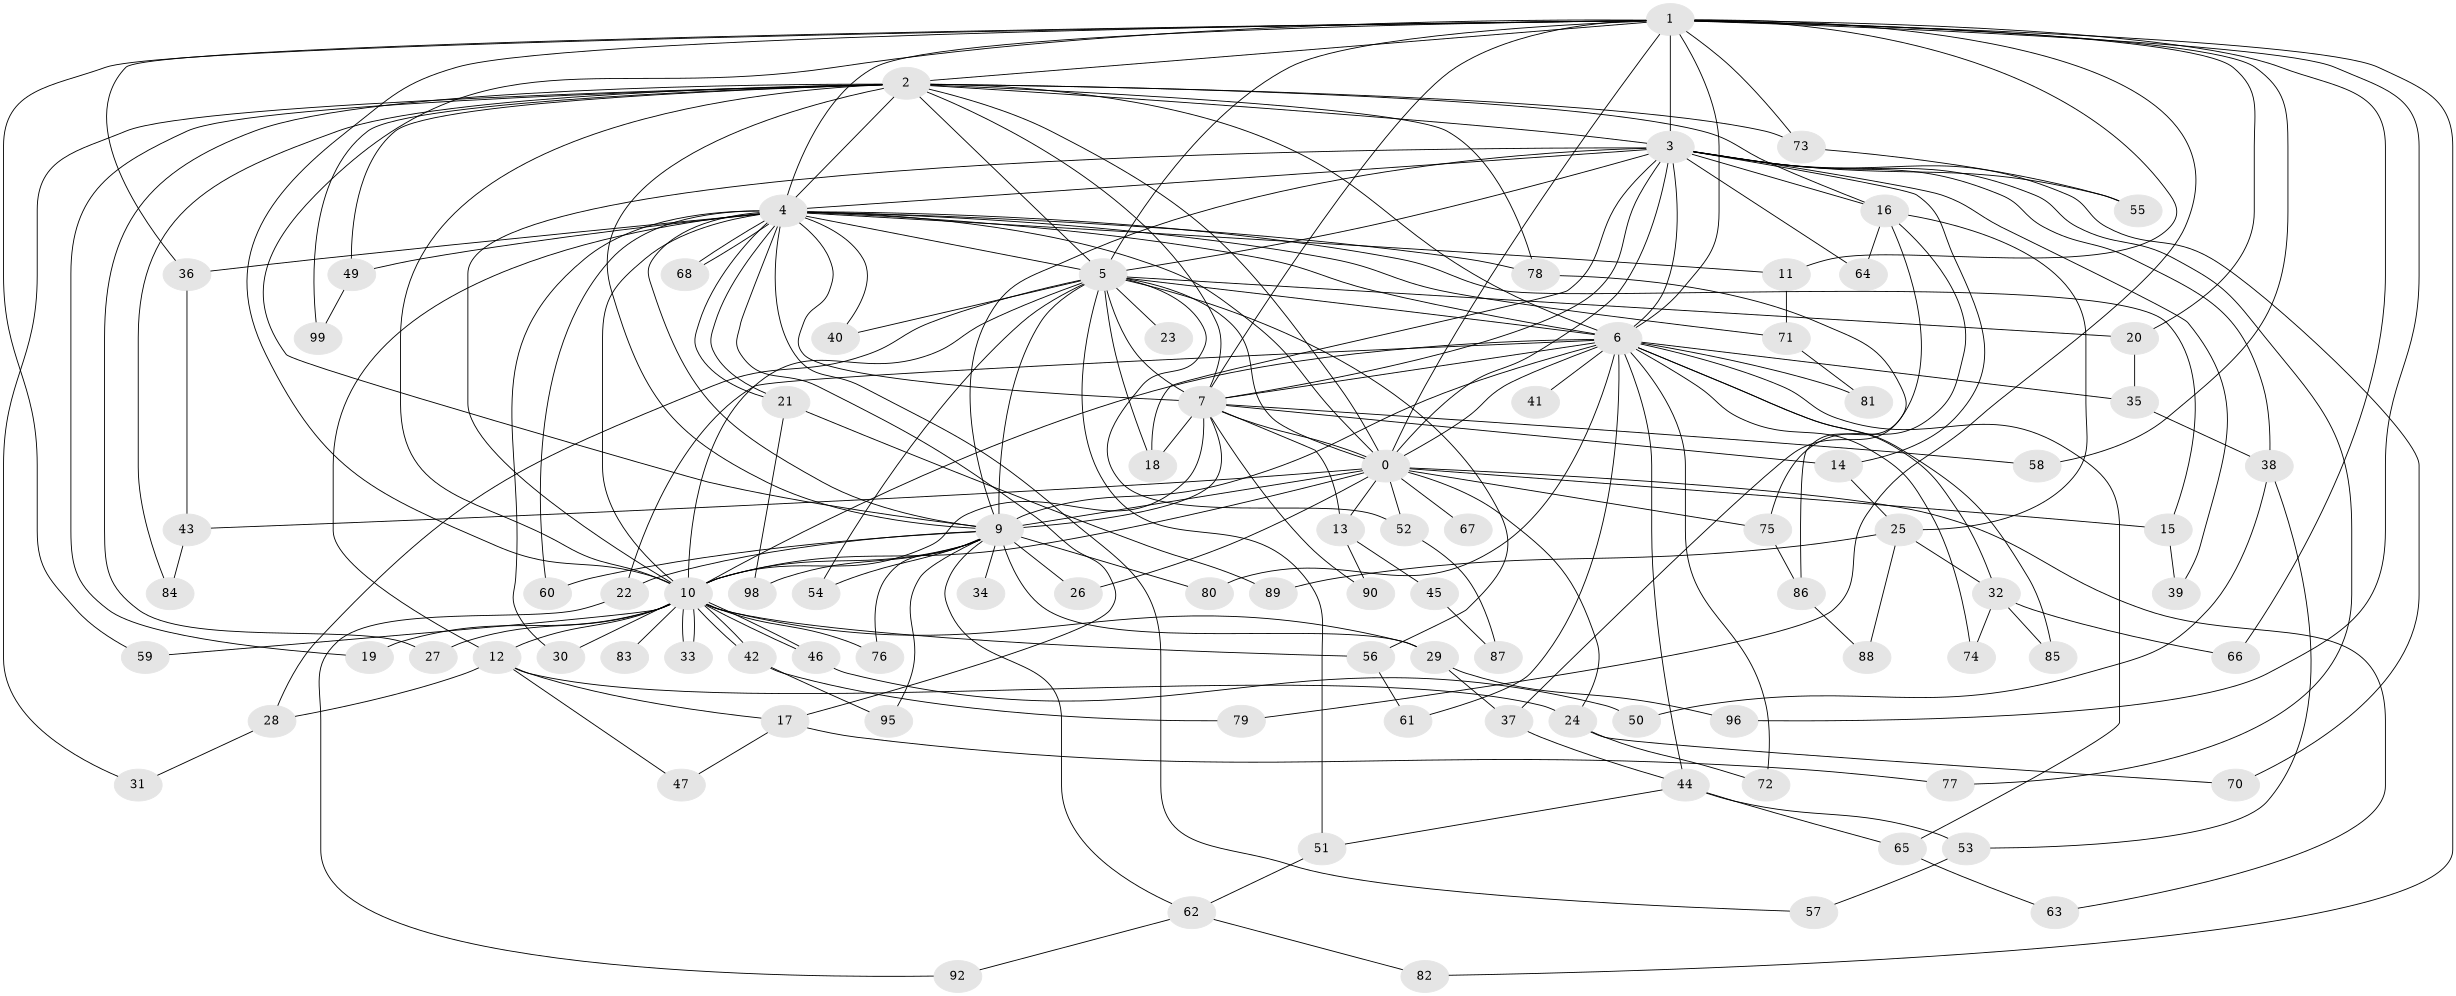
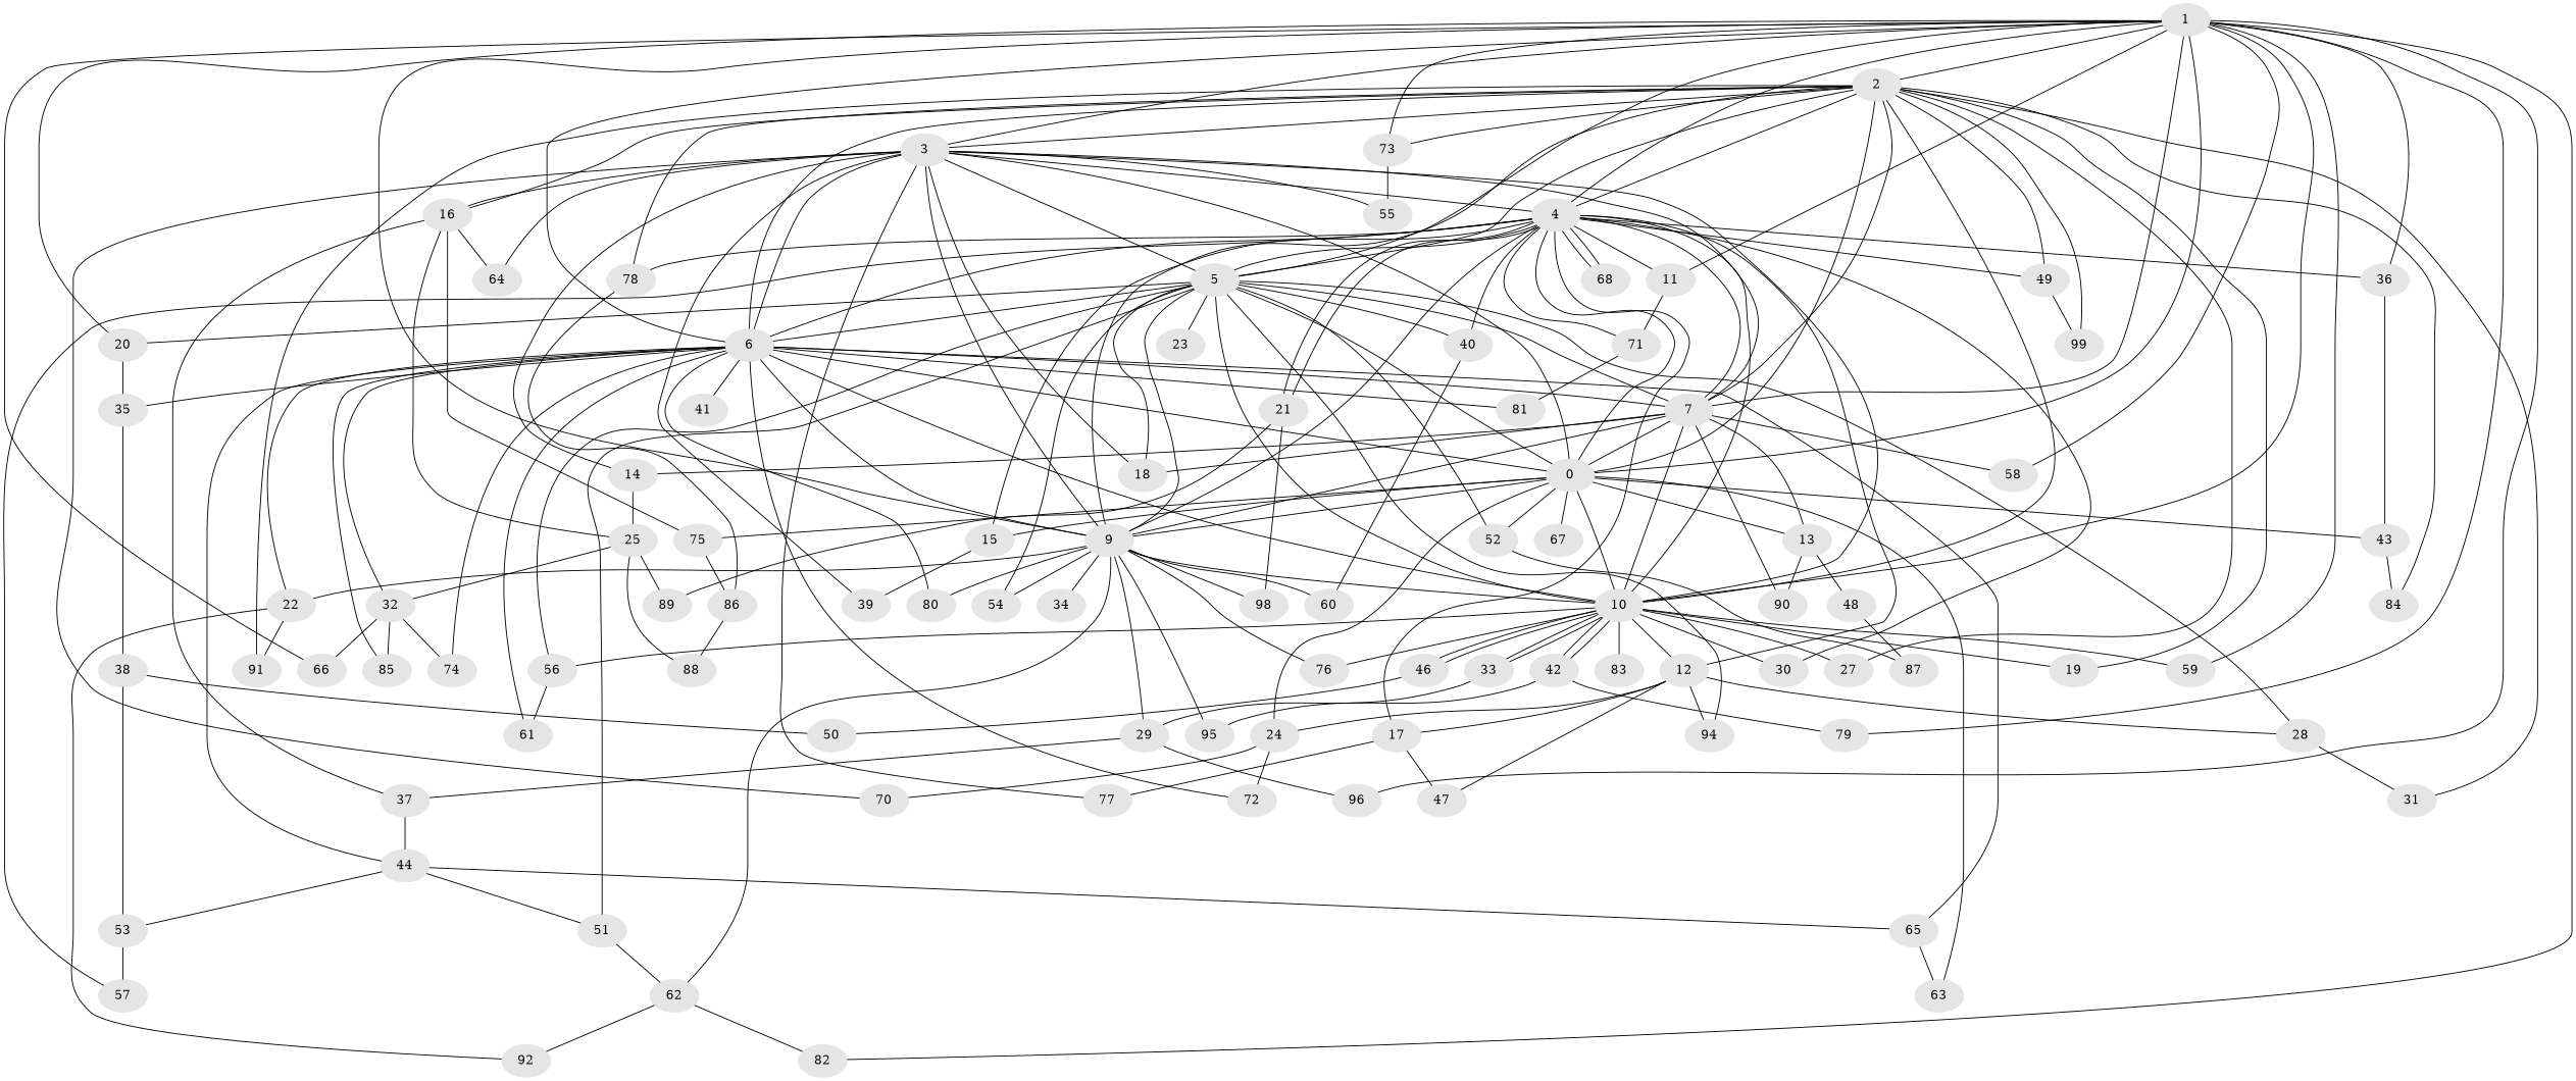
  graph {
    node [color=gray90 style=filled]
    1
    2
    3
    4
    5
    6
    7
    n8 [label=0]
    9
    10
    11
    20
    36
    58
    59
    66
    73
    79
    82
    96
    16
    19
    27
    31
    49
    n26 [label=99]
    78
    84
+   91
    14
    38
    39
    55
    64
    70
    77
    18
    12
    15
    17
    21
    30
    40
    57
    60
    68
    71
    23
    28
    51
    52
    54
    56
+   94
    41
    22
    32
    35
    44
    61
    65
    72
    74
    80
    81
    85
    13
    90
    67
    24
-   26
    43
    63
    75
    34
    29
    n77 [label=98]
    62
    76
    95
    83
    33
    42
    46
    25
    37
    86
    50
    53
    47
    89
    87
    92
-   45
+   45 [label=48]
    88
    1 -- 2
    1 -- 3
    1 -- 4
    1 -- 5
    1 -- 6
    1 -- 7
    1 -- n8
    1 -- 9
    1 -- 10
    1 -- 11
    1 -- 20
    1 -- 36
    1 -- 58
    1 -- 59
    1 -- 66
    1 -- 73
    1 -- 79
    1 -- 82
    1 -- 96
    2 -- 3
    2 -- 4
    2 -- 5
    2 -- 6
    2 -- 7
    2 -- n8
    2 -- 9
    2 -- 10
    2 -- 73
    2 -- 16
    2 -- 19
    2 -- 27
    2 -- 31
    2 -- 49
    2 -- n26
    2 -- 78
    2 -- 84
+   2 -- 91
    3 -- 4
    3 -- 5
    3 -- 6
    3 -- 7
    3 -- n8
    3 -- 9
    3 -- 10
    3 -- 16
    3 -- 14
-   3 -- 38
    3 -- 39
    3 -- 55
    3 -- 64
    3 -- 70
    3 -- 77
    3 -- 18
    4 -- 5
    4 -- 6
    4 -- 7
    4 -- n8
    4 -- 9
    4 -- 10
    4 -- 11
    4 -- 36
    4 -- 49
    4 -- 78
    4 -- 12
    4 -- 15
    4 -- 17
    4 -- 21
    4 -- 21
    4 -- 30
    4 -- 40
    4 -- 57
-   4 -- 60
+   40 -- 60
    4 -- 68
    4 -- 68
    4 -- 71
    5 -- 6
    5 -- 7
    5 -- n8
    5 -- 9
    5 -- 10
    5 -- 20
    5 -- 18
    5 -- 40
    5 -- 23
    5 -- 28
    5 -- 51
    5 -- 52
    5 -- 54
    5 -- 56
+   5 -- 94
    6 -- 7
    6 -- n8
    6 -- 9
    6 -- 10
    6 -- 41
    6 -- 22
    6 -- 32
    6 -- 35
    6 -- 44
    6 -- 61
    6 -- 65
    6 -- 72
    6 -- 74
    6 -- 80
    6 -- 81
    6 -- 85
    7 -- n8
    7 -- 9
    7 -- 10
    7 -- 58
    7 -- 14
    7 -- 18
    7 -- 13
    7 -- 90
    n8 -- 9
    n8 -- 10
    n8 -- 15
    n8 -- 52
    n8 -- 13
    n8 -- 67
    n8 -- 24
-   n8 -- 26
    n8 -- 43
    n8 -- 63
    n8 -- 75
    9 -- 10
    9 -- 60
    9 -- 54
    9 -- 22
    9 -- 80
-   9 -- 26
    9 -- 34
    9 -- 29
    9 -- n77
    9 -- 62
    9 -- 76
    9 -- 95
    10 -- 59
    10 -- 19
    10 -- 27
    10 -- 12
    10 -- 30
    10 -- 56
-   10 -- 29
+   33 -- 29
    10 -- 76
    10 -- 83
    10 -- 33
    10 -- 33
    10 -- 42
    10 -- 42
    10 -- 46
    10 -- 46
    11 -- 71
    20 -- 35
    36 -- 43
    73 -- 55
    16 -- 64
    16 -- 75
    16 -- 25
    16 -- 37
    49 -- n26
    78 -- 86
    14 -- 25
    38 -- 50
    38 -- 53
    12 -- 17
    12 -- 28
+   12 -- 94
    12 -- 24
    12 -- 47
    15 -- 39
    17 -- 77
    17 -- 47
    21 -- n77
    21 -- 89
    71 -- 81
    28 -- 31
    51 -- 62
    52 -- 87
    56 -- 61
+   22 -- 91
    22 -- 92
    32 -- 66
    32 -- 74
    32 -- 85
    35 -- 38
    44 -- 51
    44 -- 65
    44 -- 53
    65 -- 63
    13 -- 90
    13 -- 45
    24 -- 70
    24 -- 72
    43 -- 84
    75 -- 86
    29 -- 96
    29 -- 37
    62 -- 82
    62 -- 92
    42 -- 79
    42 -- 95
    46 -- 50
    25 -- 32
    25 -- 89
    25 -- 88
    37 -- 44
    86 -- 88
    53 -- 57
    45 -- 87
  }
